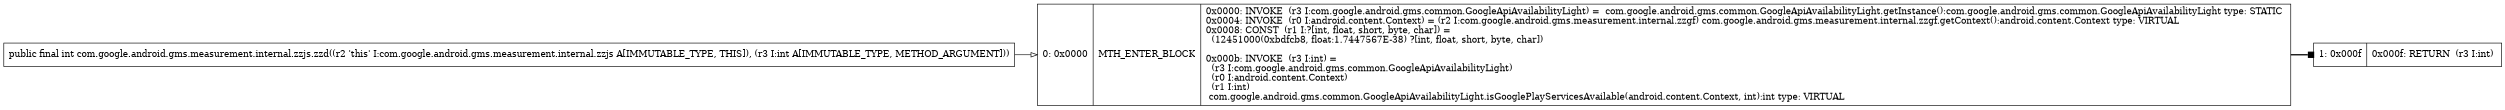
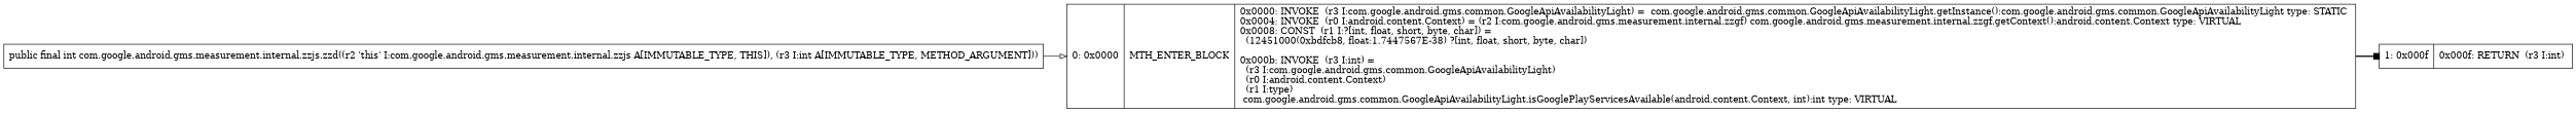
  digraph {
    rankdir=LR
    node [shape=record]
-   n1 [label="{0\:\ 0x0000|MTH_ENTER_BLOCK\l|0x0000: INVOKE  (r3 I:com.google.android.gms.common.GoogleApiAvailabilityLight) =  com.google.android.gms.common.GoogleApiAvailabilityLight.getInstance():com.google.android.gms.common.GoogleApiAvailabilityLight type: STATIC \l0x0004: INVOKE  (r0 I:android.content.Context) = (r2 I:com.google.android.gms.measurement.internal.zzgf) com.google.android.gms.measurement.internal.zzgf.getContext():android.content.Context type: VIRTUAL \l0x0008: CONST  (r1 I:?[int, float, short, byte, char]) = \l  (12451000(0xbdfcb8, float:1.7447567E\-38) ?[int, float, short, byte, char])\l \l0x000b: INVOKE  (r3 I:int) = \l  (r3 I:com.google.android.gms.common.GoogleApiAvailabilityLight)\l  (r0 I:android.content.Context)\l  (r1 I:int)\l com.google.android.gms.common.GoogleApiAvailabilityLight.isGooglePlayServicesAvailable(android.content.Context, int):int type: VIRTUAL \l}"]
+   n1 [label="{0\:\ 0x0000|MTH_ENTER_BLOCK\l|0x0000: INVOKE  (r3 I:com.google.android.gms.common.GoogleApiAvailabilityLight) =  com.google.android.gms.common.GoogleApiAvailabilityLight.getInstance():com.google.android.gms.common.GoogleApiAvailabilityLight type: STATIC \l0x0004: INVOKE  (r0 I:android.content.Context) = (r2 I:com.google.android.gms.measurement.internal.zzgf) com.google.android.gms.measurement.internal.zzgf.getContext():android.content.Context type: VIRTUAL \l0x0008: CONST  (r1 I:?[int, float, short, byte, char]) = \l  (12451000(0xbdfcb8, float:1.7447567E\-38) ?[int, float, short, byte, char])\l \l0x000b: INVOKE  (r3 I:int) = \l  (r3 I:com.google.android.gms.common.GoogleApiAvailabilityLight)\l  (r0 I:android.content.Context)\l  (r1 I:type)\l com.google.android.gms.common.GoogleApiAvailabilityLight.isGooglePlayServicesAvailable(android.content.Context, int):int type: VIRTUAL \l}"]
    n2 [label="{1\:\ 0x000f|0x000f: RETURN  (r3 I:int) \l}"]
    n3 [label="{public final int com.google.android.gms.measurement.internal.zzjs.zzd((r2 'this' I:com.google.android.gms.measurement.internal.zzjs A[IMMUTABLE_TYPE, THIS]), (r3 I:int A[IMMUTABLE_TYPE, METHOD_ARGUMENT])) }"]
    n1 -> n2 [style=bold arrowhead=box]
    n3 -> n1 [style=solid arrowhead=onormal]
  }
